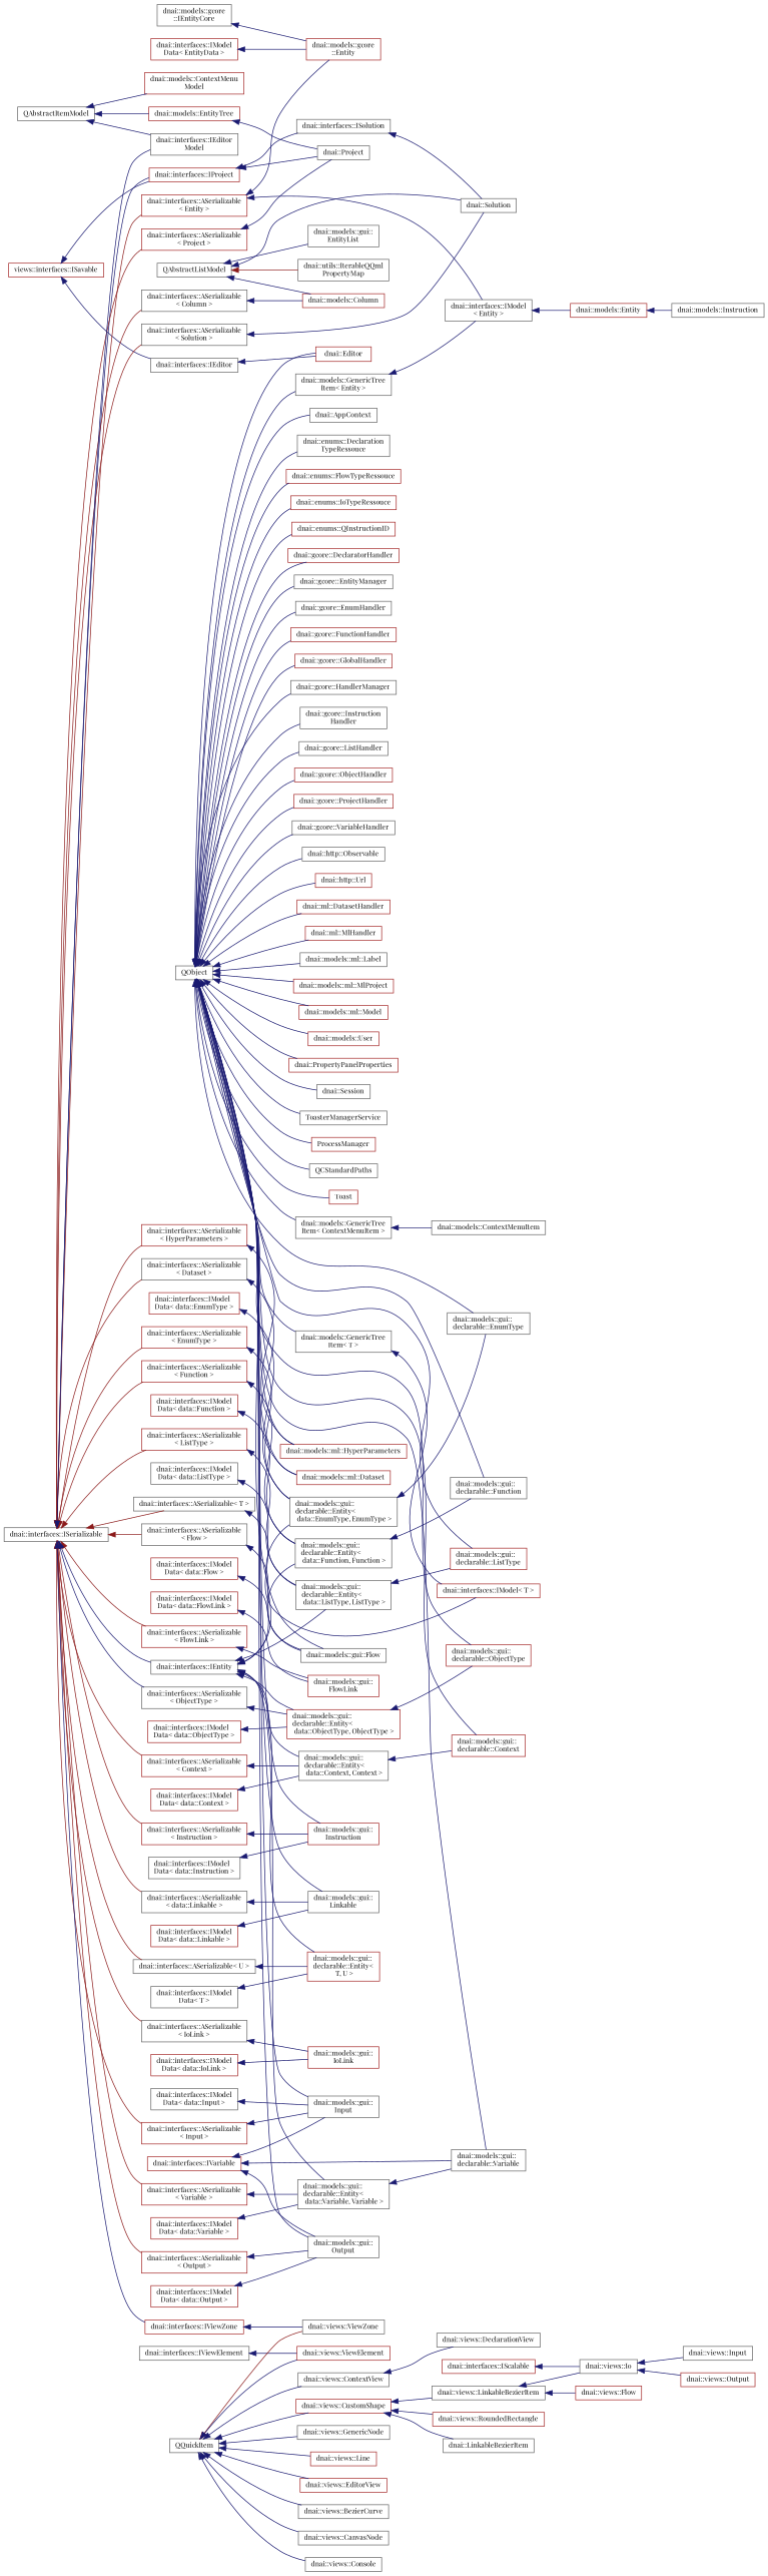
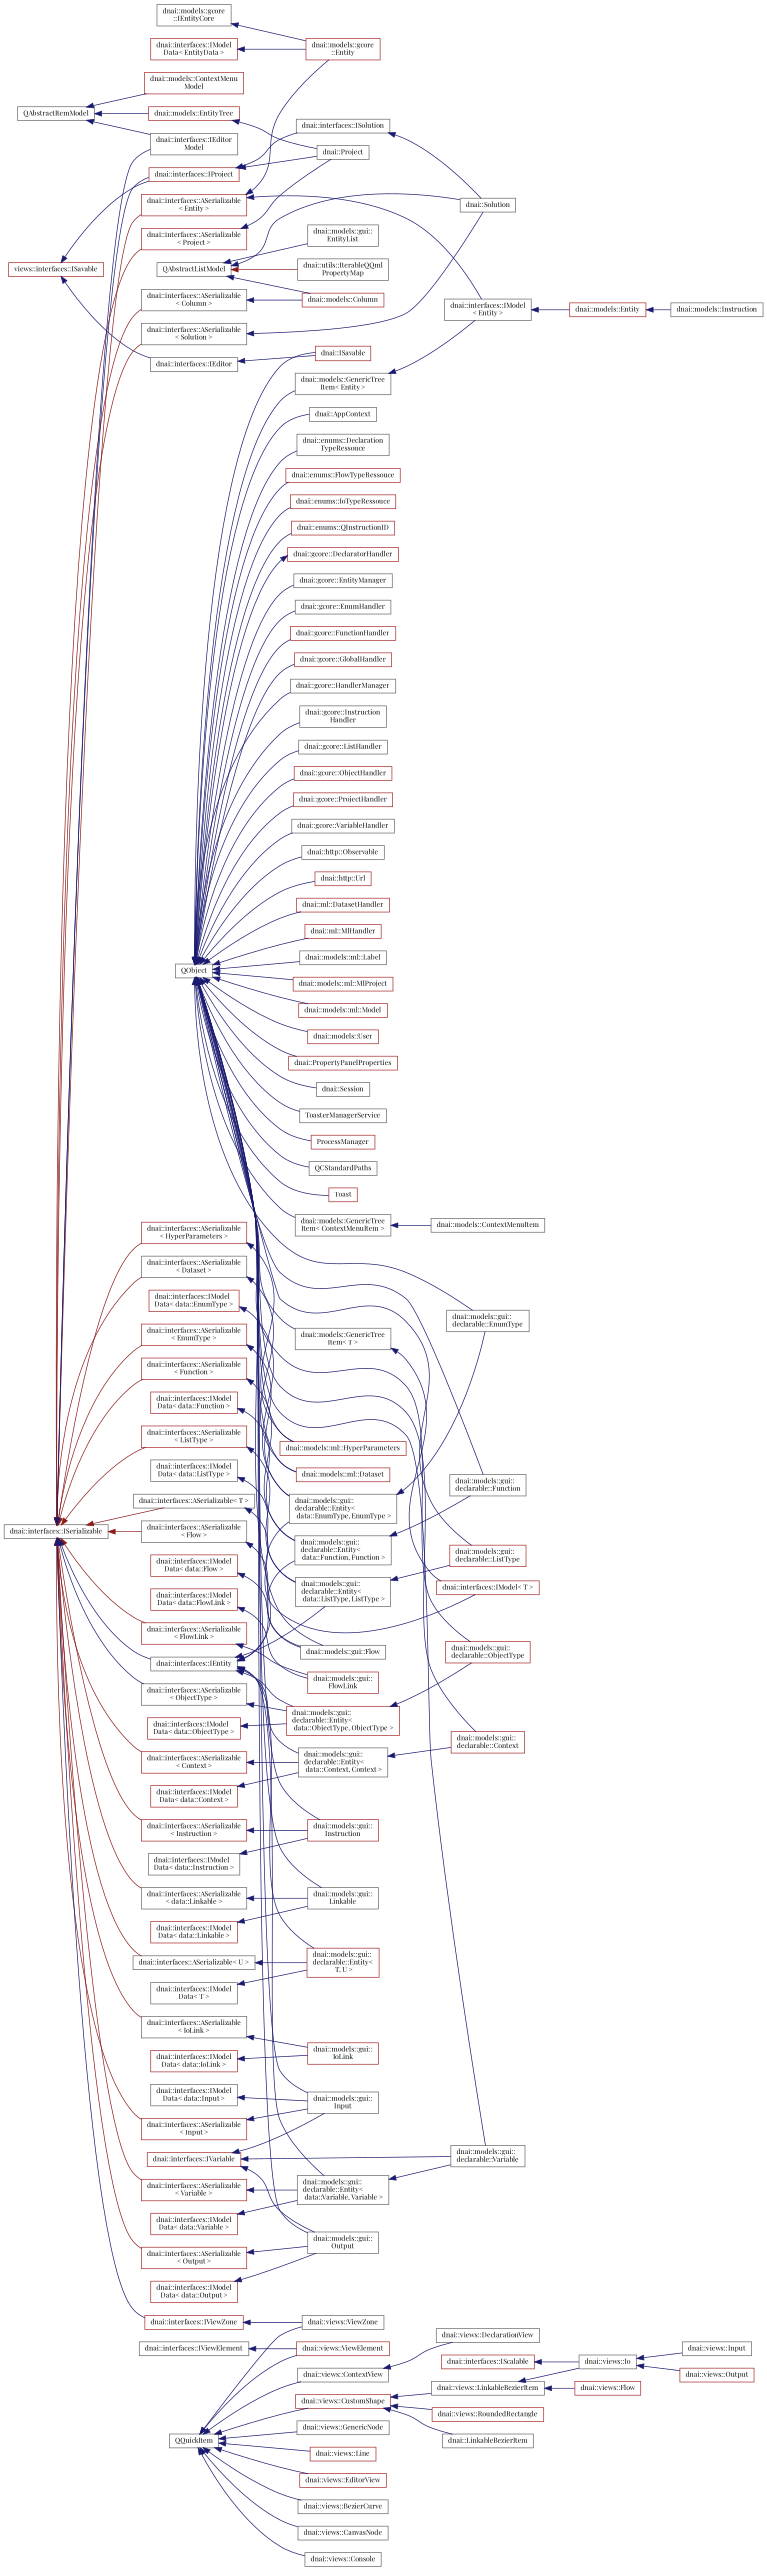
  digraph {
    fontname="Playfair Display"
    rankdir=LR
    node [color=gray40 fillcolor=white fontname="Playfair Display" fontsize=10 shape=record style=filled]
    edge [color=midnightblue dir=back fontname="Playfair Display" fontsize=10 labelfontname=Helvetica labelfontsize=10 style=solid]
    n1 [height=0.2 label="dnai::models::gcore\l::IEntityCore" width=0.4]
    n2 [color=brown height=0.2 label="dnai::models::gcore\l::Entity" width=0.4]
    n3 [height=0.2 label="dnai::interfaces::IModel\lData\< T \>" width=0.4]
    n4 [color=brown height=0.2 label="dnai::models::gui::\ldeclarable::Entity\<\l T, U \>" width=0.4]
    n5 [color=brown height=0.2 label="dnai::interfaces::IModel\lData\< data::Context \>" width=0.4]
    n6 [height=0.2 label="dnai::models::gui::\ldeclarable::Entity\<\l data::Context, Context \>" width=0.4]
    n7 [color=brown height=0.2 label="dnai::models::gui::\ldeclarable::Context" width=0.4]
    n8 [color=brown height=0.2 label="dnai::interfaces::IModel\lData\< data::EnumType \>" width=0.4]
    n9 [height=0.2 label="dnai::models::gui::\ldeclarable::Entity\<\l data::EnumType, EnumType \>" width=0.4]
    n10 [height=0.2 label="dnai::models::gui::\ldeclarable::EnumType" width=0.4]
    n11 [color=brown height=0.2 label="dnai::interfaces::IModel\lData\< data::Flow \>" width=0.4]
    n12 [height=0.2 label="dnai::models::gui::Flow" width=0.4]
    n13 [color=brown height=0.2 label="dnai::interfaces::IModel\lData\< data::FlowLink \>" width=0.4]
    n14 [color=brown height=0.2 label="dnai::models::gui::\lFlowLink" width=0.4]
    n15 [color=brown height=0.2 label="dnai::interfaces::IModel\lData\< data::Function \>" width=0.4]
    n16 [height=0.2 label="dnai::models::gui::\ldeclarable::Entity\<\l data::Function, Function \>" width=0.4]
    n17 [height=0.2 label="dnai::models::gui::\ldeclarable::Function" width=0.4]
    n18 [height=0.2 label="dnai::interfaces::IModel\lData\< data::Input \>" width=0.4]
    n19 [height=0.2 label="dnai::models::gui::\lInput" width=0.4]
    n20 [height=0.2 label="dnai::interfaces::IModel\lData\< data::Instruction \>" width=0.4]
    n21 [color=brown height=0.2 label="dnai::models::gui::\lInstruction" width=0.4]
    n22 [color=brown height=0.2 label="dnai::interfaces::IModel\lData\< data::IoLink \>" width=0.4]
    n23 [color=brown height=0.2 label="dnai::models::gui::\lIoLink" width=0.4]
    n24 [color=brown height=0.2 label="dnai::interfaces::IModel\lData\< data::Linkable \>" width=0.4]
    n25 [height=0.2 label="dnai::models::gui::\lLinkable" width=0.4]
    n26 [height=0.2 label="dnai::interfaces::IModel\lData\< data::ListType \>" width=0.4]
    n27 [height=0.2 label="dnai::models::gui::\ldeclarable::Entity\<\l data::ListType, ListType \>" width=0.4]
    n28 [color=brown height=0.2 label="dnai::models::gui::\ldeclarable::ListType" width=0.4]
    n29 [color=brown height=0.2 label="dnai::interfaces::IModel\lData\< data::ObjectType \>" width=0.4]
    n30 [color=brown height=0.2 label="dnai::models::gui::\ldeclarable::Entity\<\l data::ObjectType, ObjectType \>" width=0.4]
    n31 [color=brown height=0.2 label="dnai::models::gui::\ldeclarable::ObjectType" width=0.4]
    n32 [color=brown height=0.2 label="dnai::interfaces::IModel\lData\< data::Output \>" width=0.4]
    n33 [height=0.2 label="dnai::models::gui::\lOutput" width=0.4]
    n34 [color=brown height=0.2 label="dnai::interfaces::IModel\lData\< data::Variable \>" width=0.4]
    n35 [height=0.2 label="dnai::models::gui::\ldeclarable::Entity\<\l data::Variable, Variable \>" width=0.4]
    n36 [height=0.2 label="dnai::models::gui::\ldeclarable::Variable" width=0.4]
    n37 [color=brown height=0.2 label="dnai::interfaces::IModel\lData\< EntityData \>" width=0.4]
    n38 [color=brown height=0.2 label="views::interfaces::ISavable" width=0.4]
    n39 [height=0.2 label="dnai::interfaces::IEditor" width=0.4]
    n40 [color=brown height=0.2 label="dnai::interfaces::IProject" width=0.4]
-   n41 [color=brown height=0.2 label="dnai::Editor" width=0.4]
+   n41 [color=brown height=0.2 label="dnai::ISavable" width=0.4]
    n42 [height=0.2 label="dnai::interfaces::ISolution" width=0.4]
    n43 [height=0.2 label="dnai::Project" width=0.4]
    n44 [height=0.2 label="dnai::Solution" width=0.4]
    n45 [color=brown height=0.2 label="dnai::interfaces::IScalable" width=0.4]
    n46 [height=0.2 label="dnai::views::Io" width=0.4]
    n47 [height=0.2 label="dnai::views::Input" width=0.4]
    n48 [color=brown height=0.2 label="dnai::views::Output" width=0.4]
    n49 [height=0.2 label="dnai::interfaces::ISerializable" width=0.4]
    n50 [height=0.2 label="dnai::interfaces::ASerializable\l\< Column \>" width=0.4]
    n51 [color=brown height=0.2 label="dnai::interfaces::ASerializable\l\< Context \>" width=0.4]
    n52 [height=0.2 label="dnai::interfaces::ASerializable\l\< data::Linkable \>" width=0.4]
    n53 [height=0.2 label="dnai::interfaces::ASerializable\l\< Dataset \>" width=0.4]
    n54 [color=brown height=0.2 label="dnai::interfaces::ASerializable\l\< Entity \>" width=0.4]
    n55 [color=brown height=0.2 label="dnai::interfaces::ASerializable\l\< EnumType \>" width=0.4]
    n56 [height=0.2 label="dnai::interfaces::ASerializable\l\< Flow \>" width=0.4]
    n57 [color=brown height=0.2 label="dnai::interfaces::ASerializable\l\< FlowLink \>" width=0.4]
    n58 [color=brown height=0.2 label="dnai::interfaces::ASerializable\l\< Function \>" width=0.4]
    n59 [color=brown height=0.2 label="dnai::interfaces::ASerializable\l\< HyperParameters \>" width=0.4]
    n60 [color=brown height=0.2 label="dnai::interfaces::ASerializable\l\< Input \>" width=0.4]
    n61 [color=brown height=0.2 label="dnai::interfaces::ASerializable\l\< Instruction \>" width=0.4]
    n62 [height=0.2 label="dnai::interfaces::ASerializable\l\< IoLink \>" width=0.4]
    n63 [color=brown height=0.2 label="dnai::interfaces::ASerializable\l\< ListType \>" width=0.4]
    n64 [height=0.2 label="dnai::interfaces::ASerializable\l\< ObjectType \>" width=0.4]
    n65 [color=brown height=0.2 label="dnai::interfaces::ASerializable\l\< Output \>" width=0.4]
    n66 [color=brown height=0.2 label="dnai::interfaces::ASerializable\l\< Project \>" width=0.4]
    n67 [height=0.2 label="dnai::interfaces::ASerializable\l\< Solution \>" width=0.4]
    n68 [height=0.2 label="dnai::interfaces::ASerializable\< U \>" width=0.4]
    n69 [color=brown height=0.2 label="dnai::interfaces::ASerializable\l\< Variable \>" width=0.4]
    n70 [height=0.2 label="dnai::interfaces::ASerializable\< T \>" width=0.4]
    n71 [height=0.2 label="dnai::interfaces::IEditor\lModel" width=0.4]
    n72 [height=0.2 label="dnai::interfaces::IEntity" width=0.4]
    n73 [color=brown height=0.2 label="dnai::interfaces::IViewZone" width=0.4]
    n74 [color=brown height=0.2 label="dnai::models::Column" width=0.4]
    n75 [color=brown height=0.2 label="dnai::models::ml::Dataset" width=0.4]
    n76 [height=0.2 label="dnai::interfaces::IModel\l\< Entity \>" width=0.4]
    n77 [color=brown height=0.2 label="dnai::models::ml::HyperParameters" width=0.4]
    n78 [color=brown height=0.2 label="dnai::interfaces::IModel\< T \>" width=0.4]
    n79 [height=0.2 label="dnai::views::ViewZone" width=0.4]
    n80 [color=brown height=0.2 label="dnai::models::Entity" width=0.4]
    n81 [height=0.2 label="dnai::models::Instruction" width=0.4]
    n82 [color=brown height=0.2 label="dnai::interfaces::IVariable" width=0.4]
    n83 [height=0.2 label="dnai::interfaces::IViewElement" width=0.4]
    n84 [color=brown height=0.2 label="dnai::views::ViewElement" width=0.4]
    n85 [height=0.2 label=QAbstractItemModel width=0.4]
    n86 [color=brown height=0.2 label="dnai::models::ContextMenu\lModel" width=0.4]
    n87 [color=brown height=0.2 label="dnai::models::EntityTree" width=0.4]
    n88 [height=0.2 label=QAbstractListModel width=0.4]
    n89 [height=0.2 label="dnai::models::gui::\lEntityList" width=0.4]
    n90 [height=0.2 label="dnai::utils::IterableQQml\lPropertyMap" width=0.4]
    n91 [height=0.2 label=QObject width=0.4]
    n92 [height=0.2 label="dnai::AppContext" width=0.4]
    n93 [height=0.2 label="dnai::enums::Declaration\lTypeRessouce" width=0.4]
    n94 [color=brown height=0.2 label="dnai::enums::FlowTypeRessouce" width=0.4]
    n95 [color=brown height=0.2 label="dnai::enums::IoTypeRessouce" width=0.4]
    n96 [color=brown height=0.2 label="dnai::enums::QInstructionID" width=0.4]
    n97 [color=brown height=0.2 label="dnai::gcore::DeclaratorHandler" width=0.4]
    n98 [height=0.2 label="dnai::gcore::EntityManager" width=0.4]
    n99 [height=0.2 label="dnai::gcore::EnumHandler" width=0.4]
    n100 [color=brown height=0.2 label="dnai::gcore::FunctionHandler" width=0.4]
    n101 [color=brown height=0.2 label="dnai::gcore::GlobalHandler" width=0.4]
    n102 [height=0.2 label="dnai::gcore::HandlerManager" width=0.4]
    n103 [height=0.2 label="dnai::gcore::Instruction\lHandler" width=0.4]
    n104 [height=0.2 label="dnai::gcore::ListHandler" width=0.4]
    n105 [color=brown height=0.2 label="dnai::gcore::ObjectHandler" width=0.4]
    n106 [color=brown height=0.2 label="dnai::gcore::ProjectHandler" width=0.4]
    n107 [height=0.2 label="dnai::gcore::VariableHandler" width=0.4]
    n108 [height=0.2 label="dnai::http::Observable" width=0.4]
    n109 [color=brown height=0.2 label="dnai::http::Url" width=0.4]
    n110 [color=brown height=0.2 label="dnai::ml::DatasetHandler" width=0.4]
    n111 [color=brown height=0.2 label="dnai::ml::MlHandler" width=0.4]
    n112 [height=0.2 label="dnai::models::GenericTree\lItem\< T \>" width=0.4]
    n113 [height=0.2 label="dnai::models::ml::Label" width=0.4]
    n114 [color=brown height=0.2 label="dnai::models::ml::MlProject" width=0.4]
    n115 [color=brown height=0.2 label="dnai::models::ml::Model" width=0.4]
    n116 [color=brown height=0.2 label="dnai::models::User" width=0.4]
    n117 [color=brown height=0.2 label="dnai::PropertyPanelProperties" width=0.4]
    n118 [height=0.2 label="dnai::Session" width=0.4]
    n119 [height=0.2 label="dnai::models::GenericTree\lItem\< ContextMenuItem \>" width=0.4]
    n120 [height=0.2 label="dnai::models::GenericTree\lItem\< Entity \>" width=0.4]
    n121 [color=brown height=0.2 label=ProcessManager width=0.4]
    n122 [height=0.2 label=QCStandardPaths width=0.4]
    n123 [color=brown height=0.2 label=Toast width=0.4]
    n124 [height=0.2 label=ToasterManagerService width=0.4]
    n125 [height=0.2 label="dnai::models::ContextMenuItem" width=0.4]
    n126 [height=0.2 label=QQuickItem width=0.4]
    n127 [height=0.2 label="dnai::views::BezierCurve" width=0.4]
    n128 [height=0.2 label="dnai::views::CanvasNode" width=0.4]
    n129 [height=0.2 label="dnai::views::Console" width=0.4]
    n130 [height=0.2 label="dnai::views::ContextView" width=0.4]
    n131 [color=brown height=0.2 label="dnai::views::CustomShape" width=0.4]
    n132 [color=brown height=0.2 label="dnai::views::EditorView" width=0.4]
    n133 [height=0.2 label="dnai::views::GenericNode" width=0.4]
    n134 [color=brown height=0.2 label="dnai::views::Line" width=0.4]
    n135 [height=0.2 label="dnai::views::DeclarationView" width=0.4]
    n136 [height=0.2 label="dnai::LinkableBezierItem" width=0.4]
    n137 [height=0.2 label="dnai::views::LinkableBezierItem" width=0.4]
    n138 [color=brown height=0.2 label="dnai::views::RoundedRectangle" width=0.4]
    n139 [color=brown height=0.2 label="dnai::views::Flow" width=0.4]
    n1 -> n2
    n3 -> n4
    n5 -> n6
    n6 -> n7
    n8 -> n9
    n9 -> n10
    n11 -> n12
    n13 -> n14
    n15 -> n16
    n16 -> n17
    n18 -> n19
    n20 -> n21
    n22 -> n23
    n24 -> n25
    n26 -> n27
    n27 -> n28
    n29 -> n30
    n30 -> n31
    n32 -> n33
    n34 -> n35
    n35 -> n36
    n37 -> n2
    n38 -> n39
    n38 -> n40
    n39 -> n41
    n40 -> n42
    n40 -> n43
    n42 -> n44
    n45 -> n46
    n46 -> n47
    n46 -> n48
    n49 -> n40
    n49 -> n50 [color=firebrick4]
    n49 -> n51 [color=firebrick4]
    n49 -> n52 [color=firebrick4]
    n49 -> n53 [color=firebrick4]
    n49 -> n54 [color=firebrick4]
    n49 -> n55 [color=firebrick4]
    n49 -> n56 [color=firebrick4]
    n49 -> n57 [color=firebrick4]
    n49 -> n58 [color=firebrick4]
    n49 -> n59 [color=firebrick4]
    n49 -> n60 [color=firebrick4]
    n49 -> n61 [color=firebrick4]
    n49 -> n62 [color=firebrick4]
    n49 -> n63 [color=firebrick4]
    n49 -> n64
    n49 -> n65 [color=firebrick4]
    n49 -> n66 [color=firebrick4]
    n49 -> n67 [color=firebrick4]
    n49 -> n68 [color=firebrick4]
    n49 -> n69 [color=firebrick4]
    n49 -> n70 [color=firebrick4]
    n49 -> n71
    n49 -> n72
    n49 -> n73
    n50 -> n74
    n51 -> n6
    n52 -> n25
    n53 -> n75
    n54 -> n2
    n54 -> n76
    n55 -> n9
    n56 -> n12
    n57 -> n14
    n58 -> n16
    n59 -> n77
    n60 -> n19
    n61 -> n21
    n62 -> n23
    n63 -> n27
    n64 -> n30
    n65 -> n33
    n66 -> n43
    n67 -> n44
    n68 -> n4
    n69 -> n35
    n70 -> n78
    n72 -> n4
    n72 -> n6
    n72 -> n9
    n72 -> n16
    n72 -> n27
    n72 -> n30
    n72 -> n35
    n73 -> n79
    n76 -> n80
    n80 -> n81
    n82 -> n19
    n82 -> n33
    n82 -> n36
    n83 -> n84
    n85 -> n71
    n85 -> n86
    n85 -> n87
    n87 -> n43
    n88 -> n44
    n88 -> n74
    n88 -> n89
    n88 -> n90 [color=firebrick4]
    n91 -> n7
    n91 -> n10
    n91 -> n12
    n91 -> n17
    n91 -> n19
    n91 -> n21
    n91 -> n25
    n91 -> n28
    n91 -> n31
    n91 -> n33
    n91 -> n36
    n91 -> n41
    n91 -> n75
    n91 -> n77
    n91 -> n92
    n91 -> n93
    n91 -> n94
    n91 -> n95
    n91 -> n96
-   n91 -> n97
+   n97 -> n91
    n91 -> n98
    n91 -> n99
    n91 -> n100
    n91 -> n101
    n91 -> n102
    n91 -> n103
    n91 -> n104
    n91 -> n105
    n91 -> n106
    n91 -> n107
    n91 -> n108
    n91 -> n109
    n91 -> n110
    n91 -> n111
    n91 -> n112
    n91 -> n113
    n91 -> n114
    n91 -> n115
    n91 -> n116
    n91 -> n117
    n91 -> n118
    n91 -> n119
    n91 -> n120
    n91 -> n121
    n91 -> n122
    n91 -> n123
    n91 -> n124
    n112 -> n78
    n119 -> n125
    n120 -> n76
-   n126 -> n79 [color=firebrick4]
+   n126 -> n79
    n126 -> n84
    n126 -> n127
    n126 -> n128
    n126 -> n129
    n126 -> n130
    n126 -> n131
    n126 -> n132
    n126 -> n133
    n126 -> n134
    n130 -> n135
    n131 -> n136
    n131 -> n137
    n131 -> n138
    n137 -> n46
    n137 -> n139
  }
